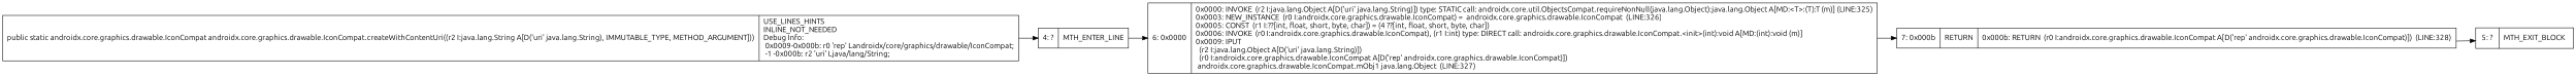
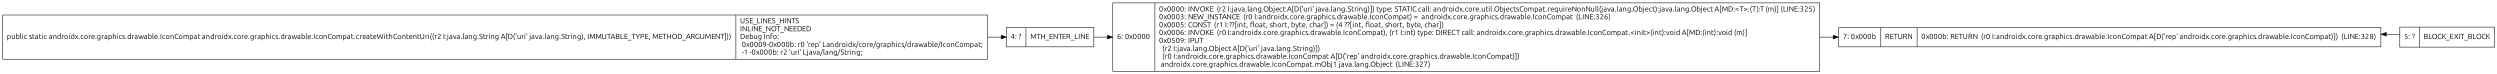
  digraph {
    fontname=Ubuntu
    rankdir=LR
    node [fontname=Ubuntu shape=record]
    edge [fontname=Ubuntu]
    n1 [label="{4\:\ ?|MTH_ENTER_LINE\l}"]
-   n2 [label="{6\:\ 0x0000|0x0000: INVOKE  (r2 I:java.lang.Object A[D('uri' java.lang.String)]) type: STATIC call: androidx.core.util.ObjectsCompat.requireNonNull(java.lang.Object):java.lang.Object A[MD:\<T\>:(T):T (m)] (LINE:325)\l0x0003: NEW_INSTANCE  (r0 I:androidx.core.graphics.drawable.IconCompat) =  androidx.core.graphics.drawable.IconCompat  (LINE:326)\l0x0005: CONST  (r1 I:??[int, float, short, byte, char]) = (4 ??[int, float, short, byte, char]) \l0x0006: INVOKE  (r0 I:androidx.core.graphics.drawable.IconCompat), (r1 I:int) type: DIRECT call: androidx.core.graphics.drawable.IconCompat.\<init\>(int):void A[MD:(int):void (m)]\l0x0009: IPUT  \l  (r2 I:java.lang.Object A[D('uri' java.lang.String)])\l  (r0 I:androidx.core.graphics.drawable.IconCompat A[D('rep' androidx.core.graphics.drawable.IconCompat)])\l androidx.core.graphics.drawable.IconCompat.mObj1 java.lang.Object  (LINE:327)\l}"]
+   n2 [label="{6\:\ 0x0000|0x0000: INVOKE  (r2 I:java.lang.Object A[D('uri' java.lang.String)]) type: STATIC call: androidx.core.util.ObjectsCompat.requireNonNull(java.lang.Object):java.lang.Object A[MD:\<T\>:(T):T (m)] (LINE:325)\l0x0003: NEW_INSTANCE  (r0 I:androidx.core.graphics.drawable.IconCompat) =  androidx.core.graphics.drawable.IconCompat  (LINE:326)\l0x0005: CONST  (r1 I:??[int, float, short, byte, char]) = (4 ??[int, float, short, byte, char]) \l0x0006: INVOKE  (r0 I:androidx.core.graphics.drawable.IconCompat), (r1 I:int) type: DIRECT call: androidx.core.graphics.drawable.IconCompat.\<init\>(int):void A[MD:(int):void (m)]\l0x0509: IPUT  \l  (r2 I:java.lang.Object A[D('uri' java.lang.String)])\l  (r0 I:androidx.core.graphics.drawable.IconCompat A[D('rep' androidx.core.graphics.drawable.IconCompat)])\l androidx.core.graphics.drawable.IconCompat.mObj1 java.lang.Object  (LINE:327)\l}"]
    n3 [label="{7\:\ 0x000b|RETURN\l|0x000b: RETURN  (r0 I:androidx.core.graphics.drawable.IconCompat A[D('rep' androidx.core.graphics.drawable.IconCompat)])  (LINE:328)\l}"]
-   n4 [label="{5\:\ ?|MTH_EXIT_BLOCK\l}"]
+   n4 [label="{5\:\ ?|BLOCK_EXIT_BLOCK\l}"]
    n5 [label="{public static androidx.core.graphics.drawable.IconCompat androidx.core.graphics.drawable.IconCompat.createWithContentUri((r2 I:java.lang.String A[D('uri' java.lang.String), IMMUTABLE_TYPE, METHOD_ARGUMENT]))  | USE_LINES_HINTS\lINLINE_NOT_NEEDED\lDebug Info:\l  0x0009\-0x000b: r0 'rep' Landroidx\/core\/graphics\/drawable\/IconCompat;\l  \-1 \-0x000b: r2 'uri' Ljava\/lang\/String;\l}"]
    n1 -> n2
    n2 -> n3
-   n3 -> n4
+   n4 -> n3
    n5 -> n1
  }
